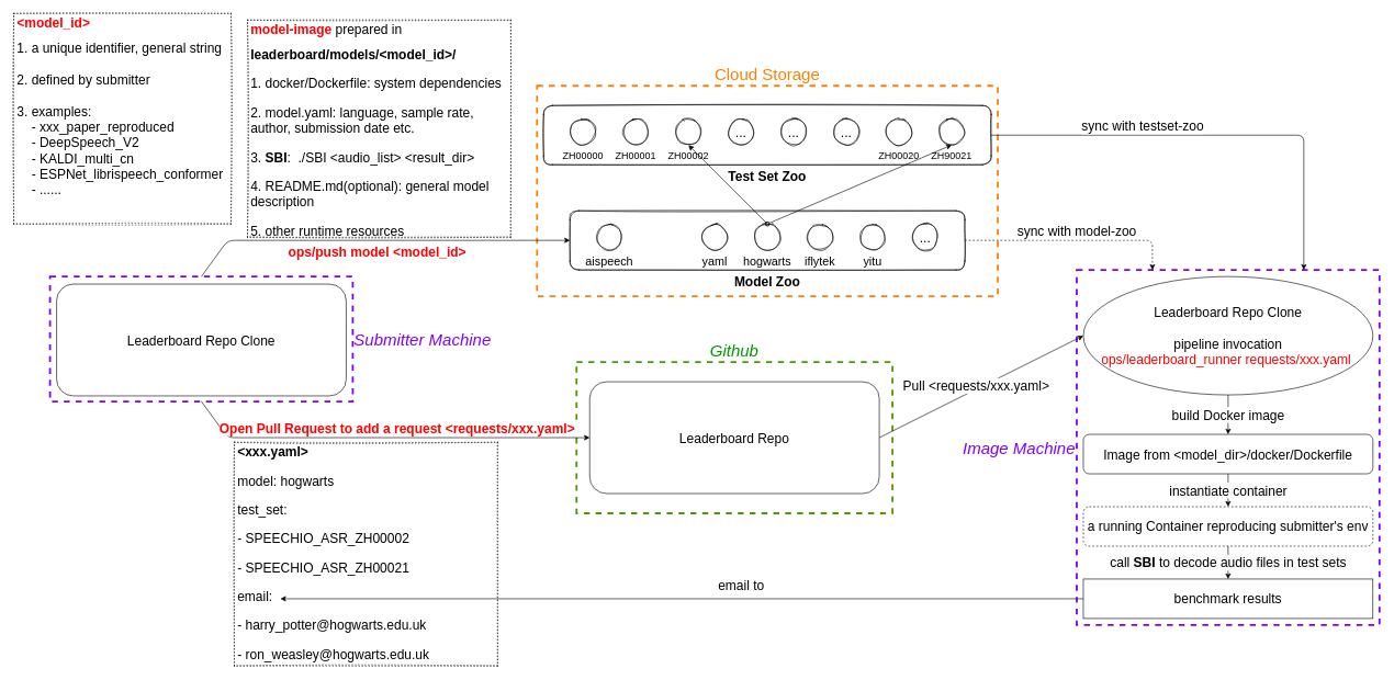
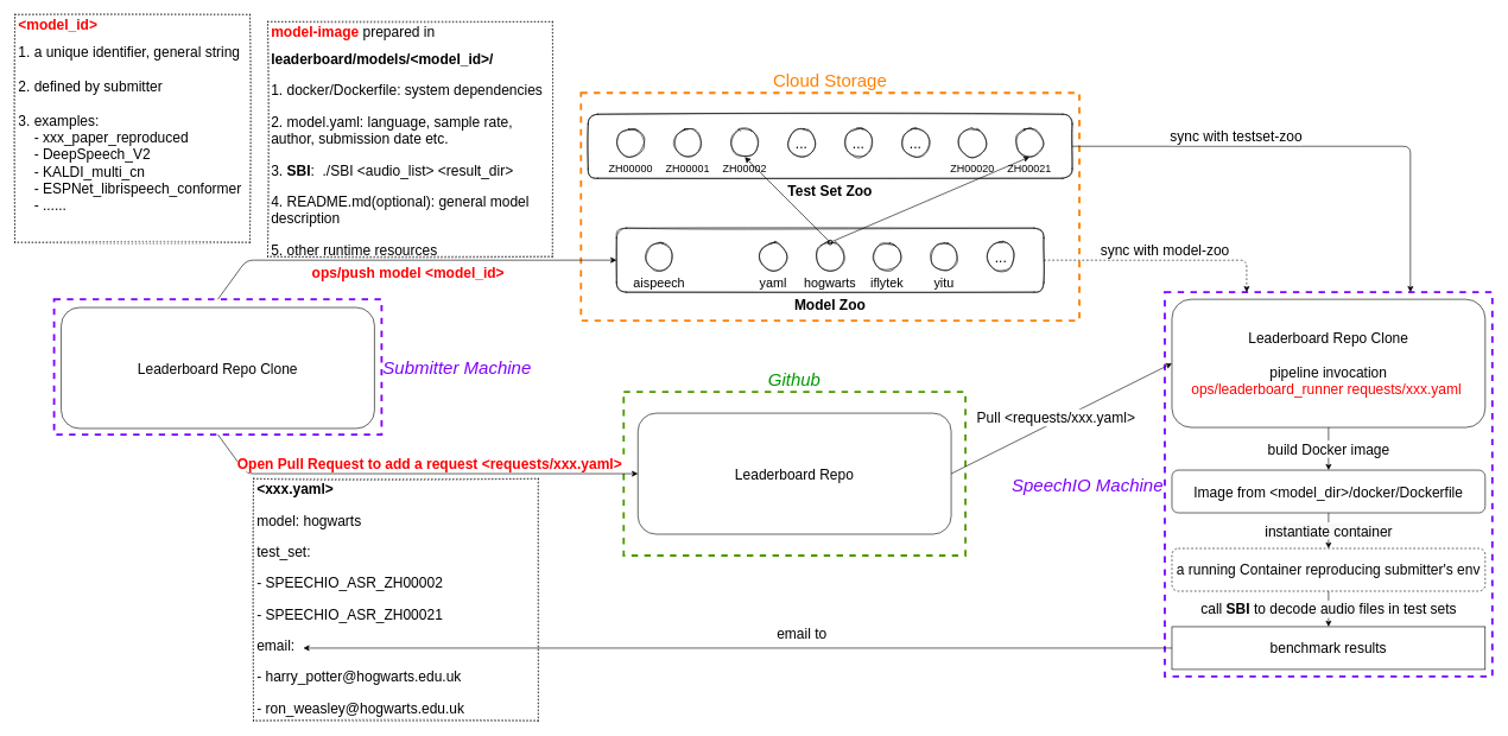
  <mxCell id="0" />
  <mxCell id="1" parent="0" />
- <mxCell id="2" value="&lt;font color=&quot;#7f00ff&quot;&gt;Image Machine&lt;/font&gt;" style="rounded=0;whiteSpace=wrap;html=1;fontSize=25;glass=0;fillColor=none;dashed=1;labelPosition=left;verticalLabelPosition=middle;align=right;verticalAlign=middle;fontStyle=2;strokeWidth=3;strokeColor=#7F00FF;" parent="1" vertex="1"><mxGeometry x="1635" y="410" width="460" height="540" as="geometry" /></mxCell>
+ <mxCell id="2" value="&lt;font color=&quot;#7f00ff&quot;&gt;SpeechIO Machine&lt;/font&gt;" style="rounded=0;whiteSpace=wrap;html=1;fontSize=25;glass=0;fillColor=none;dashed=1;labelPosition=left;verticalLabelPosition=middle;align=right;verticalAlign=middle;fontStyle=2;strokeWidth=3;strokeColor=#7F00FF;" parent="1" vertex="1"><mxGeometry x="1635" y="410" width="460" height="540" as="geometry" /></mxCell>
  <mxCell id="3" value="&lt;font color=&quot;#7f00ff&quot;&gt;Submitter Machine&lt;/font&gt;" style="rounded=0;whiteSpace=wrap;html=1;fontSize=25;glass=0;fillColor=none;dashed=1;labelPosition=right;verticalLabelPosition=middle;align=left;verticalAlign=middle;fontStyle=2;strokeColor=#7F00FF;strokeWidth=3;" parent="1" vertex="1"><mxGeometry x="75" y="420" width="460" height="190" as="geometry" /></mxCell>
  <mxCell id="4" value="&lt;font color=&quot;#009900&quot;&gt;Github&lt;/font&gt;" style="rounded=0;whiteSpace=wrap;html=1;fontSize=25;glass=0;fillColor=none;dashed=1;labelPosition=center;verticalLabelPosition=top;align=center;verticalAlign=bottom;fontStyle=2;strokeWidth=3;strokeColor=#4D9900;" parent="1" vertex="1"><mxGeometry x="875" y="550" width="480" height="230" as="geometry" /></mxCell>
  <mxCell id="5" value="&lt;font color=&quot;#ff8000&quot;&gt;Cloud Storage&lt;/font&gt;" style="rounded=0;whiteSpace=wrap;html=1;fontSize=25;glass=0;fillColor=none;dashed=1;labelPosition=center;verticalLabelPosition=top;align=center;verticalAlign=bottom;fontStyle=0;strokeWidth=3;strokeColor=#FF8000;" parent="1" vertex="1"><mxGeometry x="815" y="130" width="700" height="320" as="geometry" /></mxCell>
  <mxCell id="6" value="Model Zoo" style="rounded=1;whiteSpace=wrap;html=1;sketch=1;labelPosition=center;verticalLabelPosition=bottom;align=center;verticalAlign=top;fontSize=20;fontStyle=1" parent="1" vertex="1"><mxGeometry x="865" y="320" width="600" height="90" as="geometry" /></mxCell>
  <mxCell id="7" value="Test Set Zoo" style="rounded=1;whiteSpace=wrap;html=1;sketch=1;labelPosition=center;verticalLabelPosition=bottom;align=center;verticalAlign=top;fontSize=20;fontStyle=1" parent="1" vertex="1"><mxGeometry x="825" y="160" width="680" height="90" as="geometry" /></mxCell>
  <mxCell id="8" value="aispeech" style="ellipse;whiteSpace=wrap;html=1;aspect=fixed;sketch=1;fontSize=18;labelPosition=center;verticalLabelPosition=bottom;align=center;verticalAlign=top;" parent="1" vertex="1"><mxGeometry x="905" y="340" width="40" height="40" as="geometry" /></mxCell>
  <mxCell id="9" value="yaml" style="ellipse;whiteSpace=wrap;html=1;aspect=fixed;sketch=1;fontSize=18;labelPosition=center;verticalLabelPosition=bottom;align=center;verticalAlign=top;" parent="1" vertex="1"><mxGeometry x="1065" y="340" width="40" height="40" as="geometry" /></mxCell>
  <mxCell id="10" value="hogwarts" style="ellipse;whiteSpace=wrap;html=1;aspect=fixed;sketch=1;fontSize=18;labelPosition=center;verticalLabelPosition=bottom;align=center;verticalAlign=top;" parent="1" vertex="1"><mxGeometry x="1145" y="340" width="40" height="40" as="geometry" /></mxCell>
  <mxCell id="11" value="iflytek" style="ellipse;whiteSpace=wrap;html=1;aspect=fixed;sketch=1;fontSize=18;labelPosition=center;verticalLabelPosition=bottom;align=center;verticalAlign=top;" parent="1" vertex="1"><mxGeometry x="1225" y="340" width="40" height="40" as="geometry" /></mxCell>
  <mxCell id="12" value="yitu" style="ellipse;whiteSpace=wrap;html=1;aspect=fixed;sketch=1;fontSize=18;labelPosition=center;verticalLabelPosition=bottom;align=center;verticalAlign=top;" parent="1" vertex="1"><mxGeometry x="1305" y="340" width="40" height="40" as="geometry" /></mxCell>
  <mxCell id="13" value="ZH00000" style="ellipse;whiteSpace=wrap;html=1;aspect=fixed;sketch=1;fontSize=15;labelPosition=center;verticalLabelPosition=bottom;align=center;verticalAlign=top;" parent="1" vertex="1"><mxGeometry x="865" y="180" width="40" height="40" as="geometry" /></mxCell>
  <mxCell id="14" value="ZH00001" style="ellipse;whiteSpace=wrap;html=1;aspect=fixed;sketch=1;fontSize=15;labelPosition=center;verticalLabelPosition=bottom;align=center;verticalAlign=top;" parent="1" vertex="1"><mxGeometry x="945" y="180" width="40" height="40" as="geometry" /></mxCell>
  <mxCell id="15" value="ZH00002" style="ellipse;whiteSpace=wrap;html=1;aspect=fixed;sketch=1;fontSize=15;labelPosition=center;verticalLabelPosition=bottom;align=center;verticalAlign=top;" parent="1" vertex="1"><mxGeometry x="1025" y="180" width="40" height="40" as="geometry" /></mxCell>
  <mxCell id="16" value="..." style="ellipse;whiteSpace=wrap;html=1;aspect=fixed;sketch=1;fontSize=20;labelPosition=center;verticalLabelPosition=middle;align=center;verticalAlign=middle;" parent="1" vertex="1"><mxGeometry x="1105" y="180" width="40" height="40" as="geometry" /></mxCell>
  <mxCell id="17" value="..." style="ellipse;whiteSpace=wrap;html=1;aspect=fixed;sketch=1;fontSize=20;" parent="1" vertex="1"><mxGeometry x="1185" y="180" width="40" height="40" as="geometry" /></mxCell>
  <mxCell id="18" value="..." style="ellipse;whiteSpace=wrap;html=1;aspect=fixed;sketch=1;fontSize=20;" parent="1" vertex="1"><mxGeometry x="1265" y="180" width="40" height="40" as="geometry" /></mxCell>
  <mxCell id="19" value="ZH00020" style="ellipse;whiteSpace=wrap;html=1;aspect=fixed;sketch=1;fontSize=15;labelPosition=center;verticalLabelPosition=bottom;align=center;verticalAlign=top;" parent="1" vertex="1"><mxGeometry x="1345" y="180" width="40" height="40" as="geometry" /></mxCell>
- <mxCell id="20" value="ZH90021" style="ellipse;whiteSpace=wrap;html=1;aspect=fixed;sketch=1;fontSize=15;labelPosition=center;verticalLabelPosition=bottom;align=center;verticalAlign=top;" parent="1" vertex="1"><mxGeometry x="1425" y="180" width="40" height="40" as="geometry" /></mxCell>
+ <mxCell id="20" value="ZH00021" style="ellipse;whiteSpace=wrap;html=1;aspect=fixed;sketch=1;fontSize=15;labelPosition=center;verticalLabelPosition=bottom;align=center;verticalAlign=top;" parent="1" vertex="1"><mxGeometry x="1425" y="180" width="40" height="40" as="geometry" /></mxCell>
  <mxCell id="21" value="" style="endArrow=oval;startArrow=classic;html=1;fontSize=20;exitX=0.5;exitY=1;exitDx=0;exitDy=0;entryX=0.5;entryY=0;entryDx=0;entryDy=0;startFill=1;endFill=0;" parent="1" source="15" target="10" edge="1"><mxGeometry width="50" height="50" relative="1" as="geometry"><mxPoint x="955" y="280" as="sourcePoint" /><mxPoint x="1005" y="230" as="targetPoint" /></mxGeometry></mxCell>
  <mxCell id="22" value="" style="endArrow=oval;startArrow=classic;html=1;fontSize=20;exitX=0.5;exitY=1;exitDx=0;exitDy=0;endFill=0;entryX=0.5;entryY=0;entryDx=0;entryDy=0;" parent="1" source="20" target="10" edge="1"><mxGeometry width="50" height="50" relative="1" as="geometry"><mxPoint x="1135" y="390" as="sourcePoint" /><mxPoint x="1195" y="300" as="targetPoint" /></mxGeometry></mxCell>
  <mxCell id="23" value="..." style="ellipse;whiteSpace=wrap;html=1;aspect=fixed;sketch=1;fontSize=20;" parent="1" vertex="1"><mxGeometry x="1385" y="340" width="40" height="40" as="geometry" /></mxCell>
  <mxCell id="24" value="Leaderboard Repo" style="rounded=1;whiteSpace=wrap;html=1;fontSize=20;labelPosition=center;verticalLabelPosition=middle;align=center;verticalAlign=middle;" parent="1" vertex="1"><mxGeometry x="895" y="580" width="440" height="170" as="geometry" /></mxCell>
  <mxCell id="25" value="Leaderboard Repo Clone" style="rounded=1;whiteSpace=wrap;html=1;labelPosition=center;verticalLabelPosition=middle;align=center;verticalAlign=middle;fontSize=20;" parent="1" vertex="1"><mxGeometry x="85" y="431.5" width="440" height="170" as="geometry" /></mxCell>
- <mxCell id="26" value="Leaderboard Repo Clone&lt;br&gt;&lt;br&gt;pipeline invocation&lt;br&gt;&lt;font color=&quot;#ff0000&quot;&gt;ops/leaderboard_runner requests/xxx.yaml&lt;/font&gt;&amp;nbsp;" style="ellipse;whiteSpace=wrap;html=1;labelPosition=center;verticalLabelPosition=middle;align=center;verticalAlign=middle;fontSize=20;" parent="1" vertex="1"><mxGeometry x="1645" y="420" width="440" height="180" as="geometry" /></mxCell>
+ <mxCell id="26" value="Leaderboard Repo Clone&lt;br&gt;&lt;br&gt;pipeline invocation&lt;br&gt;&lt;font color=&quot;#ff0000&quot;&gt;ops/leaderboard_runner requests/xxx.yaml&lt;/font&gt;&amp;nbsp;" style="rounded=1;whiteSpace=wrap;html=1;labelPosition=center;verticalLabelPosition=middle;align=center;verticalAlign=middle;fontSize=20;" parent="1" vertex="1"><mxGeometry x="1645" y="420" width="440" height="180" as="geometry" /></mxCell>
  <mxCell id="27" value="" style="endArrow=classic;html=1;fontSize=20;exitX=0.5;exitY=0;exitDx=0;exitDy=0;entryX=0;entryY=0.5;entryDx=0;entryDy=0;" parent="1" source="3" target="6" edge="1"><mxGeometry width="50" height="50" relative="1" as="geometry"><mxPoint x="1195" y="600" as="sourcePoint" /><mxPoint x="1245" y="550" as="targetPoint" /><Array as="points"><mxPoint x="345" y="365" /></Array></mxGeometry></mxCell>
  <mxCell id="28" value="&lt;font color=&quot;#ff0000&quot;&gt;ops/push model &amp;lt;model_id&amp;gt;&lt;/font&gt;" style="edgeLabel;html=1;align=center;verticalAlign=top;resizable=0;points=[];fontSize=20;labelPosition=center;verticalLabelPosition=bottom;fontStyle=1" parent="27" vertex="1" connectable="0"><mxGeometry x="0.174" y="-2" relative="1" as="geometry"><mxPoint x="-50.33" y="-2" as="offset" /></mxGeometry></mxCell>
  <mxCell id="29" value="&lt;font color=&quot;#ff0000&quot;&gt;Open Pull Request to add a request &amp;lt;requests/xxx.yaml&amp;gt;&amp;nbsp;&lt;/font&gt;" style="endArrow=classic;html=1;fontSize=20;exitX=0.5;exitY=1;exitDx=0;exitDy=0;entryX=0;entryY=0.5;entryDx=0;entryDy=0;labelPosition=center;verticalLabelPosition=top;align=center;verticalAlign=bottom;fontStyle=1" parent="1" source="3" target="24" edge="1"><mxGeometry x="0.061" width="50" height="50" relative="1" as="geometry"><mxPoint x="335" y="420" as="sourcePoint" /><mxPoint x="875" y="375" as="targetPoint" /><Array as="points"><mxPoint x="345" y="665" /></Array><mxPoint as="offset" /></mxGeometry></mxCell>
  <mxCell id="30" value="&lt;h1 style=&quot;font-size: 20px&quot;&gt;&lt;font color=&quot;#ff0000&quot;&gt;model-image&lt;/font&gt;&lt;span style=&quot;font-weight: normal&quot;&gt; prepared in&lt;/span&gt;&lt;/h1&gt;&lt;h1 style=&quot;font-size: 20px&quot;&gt;leaderboard/models/&amp;lt;model_id&amp;gt;/&lt;/h1&gt;&lt;p style=&quot;font-size: 20px&quot;&gt;1. docker/Dockerfile: system dependencies&lt;/p&gt;&lt;p style=&quot;font-size: 20px&quot;&gt;2. model.yaml: language, sample rate, author, submission date etc.&lt;/p&gt;&lt;p style=&quot;font-size: 20px&quot;&gt;3. &lt;b&gt;SBI&lt;/b&gt;:&amp;nbsp;&amp;nbsp;&lt;span&gt;./SBI &amp;lt;audio_list&amp;gt; &amp;lt;result_dir&amp;gt;&lt;/span&gt;&lt;/p&gt;&lt;p style=&quot;font-size: 20px&quot;&gt;4. README.md(optional): general model description&lt;/p&gt;&lt;p style=&quot;font-size: 20px&quot;&gt;5. other runtime resources&lt;/p&gt;" style="text;html=1;spacing=5;spacingTop=-20;whiteSpace=wrap;overflow=hidden;rounded=0;glass=0;dashed=1;fontSize=20;strokeColor=#000000;dashPattern=1 4;fillColor=#ffffff;sketch=1;verticalAlign=top;" parent="1" vertex="1"><mxGeometry x="375" y="30" width="400" height="330" as="geometry" /></mxCell>
  <mxCell id="31" value="&lt;h1 style=&quot;font-size: 20px;&quot;&gt;&amp;lt;xxx.yaml&amp;gt;&lt;/h1&gt;&lt;p style=&quot;font-size: 20px;&quot;&gt;model: hogwarts&lt;/p&gt;&lt;p style=&quot;font-size: 20px;&quot;&gt;test_set:&lt;/p&gt;&lt;p style=&quot;font-size: 20px;&quot;&gt;&lt;span style=&quot;font-size: 20px;&quot;&gt;- SPEECHIO_ASR_ZH00002&lt;/span&gt;&lt;/p&gt;&lt;p style=&quot;font-size: 20px;&quot;&gt;&lt;span style=&quot;font-size: 20px;&quot;&gt;- SPEECHIO_ASR_ZH00021&amp;nbsp;&lt;/span&gt;&lt;/p&gt;&lt;p style=&quot;font-size: 20px;&quot;&gt;&lt;span style=&quot;font-size: 20px;&quot;&gt;email:&lt;/span&gt;&lt;/p&gt;&lt;p style=&quot;font-size: 20px;&quot;&gt;&lt;span style=&quot;font-size: 20px;&quot;&gt;- harry_potter@hogwarts.edu.uk&lt;/span&gt;&lt;/p&gt;&lt;p style=&quot;font-size: 20px;&quot;&gt;- ron_weasley@hogwarts.edu.uk&lt;/p&gt;&lt;p style=&quot;font-size: 20px;&quot;&gt;&lt;br style=&quot;font-size: 20px;&quot;&gt;&lt;/p&gt;" style="text;html=1;spacing=5;spacingTop=-20;whiteSpace=wrap;overflow=hidden;rounded=0;glass=0;dashed=1;fontSize=20;strokeColor=#000000;dashPattern=1 4;fillColor=#ffffff;shadow=0;sketch=1;" parent="1" vertex="1"><mxGeometry x="355" y="672" width="400" height="340" as="geometry" /></mxCell>
  <mxCell id="32" value="&lt;h1 style=&quot;font-size: 20px&quot;&gt;&lt;font color=&quot;#ff0000&quot;&gt;&amp;lt;model_id&amp;gt;&lt;/font&gt;&lt;/h1&gt;&lt;div&gt;1. a unique identifier, general string&amp;nbsp;&lt;/div&gt;&lt;div&gt;&lt;br&gt;&lt;/div&gt;&lt;div&gt;2. defined by submitter&amp;nbsp;&lt;/div&gt;&lt;div&gt;&lt;br&gt;&lt;/div&gt;&lt;div&gt;3. examples:&lt;/div&gt;&lt;div&gt;&amp;nbsp; &amp;nbsp; - xxx_paper_reproduced&lt;/div&gt;&lt;div&gt;&amp;nbsp; &amp;nbsp; - DeepSpeech_V2&lt;/div&gt;&lt;div&gt;&amp;nbsp; &amp;nbsp; - KALDI_multi_cn&lt;/div&gt;&lt;div&gt;&amp;nbsp; &amp;nbsp; - ESPNet_librispeech_conformer&lt;/div&gt;&lt;div&gt;&amp;nbsp; &amp;nbsp; - ......&lt;/div&gt;" style="text;html=1;spacing=5;spacingTop=-20;whiteSpace=wrap;overflow=hidden;rounded=0;glass=0;dashed=1;fontSize=20;strokeColor=#000000;dashPattern=1 4;fillColor=#ffffff;sketch=1;verticalAlign=top;" parent="1" vertex="1"><mxGeometry x="20" y="20" width="330" height="320" as="geometry" /></mxCell>
  <mxCell id="33" value="" style="endArrow=classic;html=1;fontSize=20;exitX=1;exitY=0.5;exitDx=0;exitDy=0;entryX=0.25;entryY=0;entryDx=0;entryDy=0;dashed=1;" parent="1" source="6" target="2" edge="1"><mxGeometry width="50" height="50" relative="1" as="geometry"><mxPoint x="945" y="520" as="sourcePoint" /><mxPoint x="995" y="470" as="targetPoint" /><Array as="points"><mxPoint x="1750" y="365" /></Array></mxGeometry></mxCell>
  <mxCell id="34" value="sync with model-zoo" style="edgeLabel;html=1;align=center;verticalAlign=bottom;resizable=0;points=[];fontSize=20;labelPosition=center;verticalLabelPosition=top;fontStyle=0" parent="33" vertex="1" connectable="0"><mxGeometry x="0.086" y="-2" relative="1" as="geometry"><mxPoint x="-10" y="-2" as="offset" /></mxGeometry></mxCell>
  <mxCell id="35" value="" style="endArrow=classic;html=1;fontSize=20;exitX=1;exitY=0.5;exitDx=0;exitDy=0;entryX=0;entryY=0.5;entryDx=0;entryDy=0;" parent="1" source="24" target="26" edge="1"><mxGeometry width="50" height="50" relative="1" as="geometry"><mxPoint x="1475" y="375" as="sourcePoint" /><mxPoint x="1605" y="630" as="targetPoint" /><Array as="points" /></mxGeometry></mxCell>
  <mxCell id="36" value="Pull &amp;lt;requests/xxx.yaml&amp;gt;" style="edgeLabel;html=1;align=center;verticalAlign=bottom;resizable=0;points=[];fontSize=20;labelPosition=center;verticalLabelPosition=top;fontStyle=0" parent="35" vertex="1" connectable="0"><mxGeometry x="0.086" y="-2" relative="1" as="geometry"><mxPoint x="-22.75" y="17.77" as="offset" /></mxGeometry></mxCell>
  <mxCell id="37" value="" style="endArrow=classic;html=1;fontSize=20;exitX=1;exitY=0.5;exitDx=0;exitDy=0;entryX=0.75;entryY=0;entryDx=0;entryDy=0;" parent="1" source="7" target="2" edge="1"><mxGeometry width="50" height="50" relative="1" as="geometry"><mxPoint x="1475" y="375" as="sourcePoint" /><mxPoint x="1760" y="420" as="targetPoint" /><Array as="points"><mxPoint x="1980" y="205" /></Array></mxGeometry></mxCell>
  <mxCell id="38" value="sync with testset-zoo" style="edgeLabel;html=1;align=center;verticalAlign=bottom;resizable=0;points=[];fontSize=20;labelPosition=center;verticalLabelPosition=top;fontStyle=0" parent="37" vertex="1" connectable="0"><mxGeometry x="0.086" y="-2" relative="1" as="geometry"><mxPoint x="-140" y="-2" as="offset" /></mxGeometry></mxCell>
  <mxCell id="39" value="Image from &amp;lt;model_dir&amp;gt;/docker/Dockerfile" style="rounded=1;whiteSpace=wrap;html=1;labelPosition=center;verticalLabelPosition=middle;align=center;verticalAlign=middle;fontSize=20;" parent="1" vertex="1"><mxGeometry x="1645" y="660" width="440" height="60" as="geometry" /></mxCell>
  <mxCell id="40" value="a running Container reproducing submitter's env" style="rounded=1;whiteSpace=wrap;html=1;labelPosition=center;verticalLabelPosition=middle;align=center;verticalAlign=middle;fontSize=20;dashed=1;" parent="1" vertex="1"><mxGeometry x="1645" y="770" width="440" height="60" as="geometry" /></mxCell>
  <mxCell id="41" value="build Docker image" style="endArrow=classic;html=1;fontSize=20;entryX=0.5;entryY=0;entryDx=0;entryDy=0;exitX=0.5;exitY=1;exitDx=0;exitDy=0;" parent="1" source="26" target="39" edge="1"><mxGeometry width="50" height="50" relative="1" as="geometry"><mxPoint x="1535" y="740" as="sourcePoint" /><mxPoint x="1095" y="640" as="targetPoint" /></mxGeometry></mxCell>
  <mxCell id="42" value="benchmark results" style="whiteSpace=wrap;html=1;labelPosition=center;verticalLabelPosition=middle;align=center;verticalAlign=middle;fontSize=20;rounded=0;" parent="1" vertex="1"><mxGeometry x="1645" y="880" width="440" height="60" as="geometry" /></mxCell>
  <mxCell id="43" value="&lt;span style=&quot;color: rgb(0 , 0 , 0) ; font-family: &amp;quot;helvetica&amp;quot; ; font-size: 20px ; font-style: normal ; letter-spacing: normal ; text-align: center ; text-indent: 0px ; text-transform: none ; word-spacing: 0px ; background-color: rgb(248 , 249 , 250)&quot;&gt;instantiate container&lt;/span&gt;" style="endArrow=classic;html=1;fontSize=20;entryX=0.5;entryY=0;entryDx=0;entryDy=0;exitX=0.5;exitY=1;exitDx=0;exitDy=0;fontStyle=0" parent="1" source="39" target="40" edge="1"><mxGeometry width="50" height="50" relative="1" as="geometry"><mxPoint x="1875" y="610" as="sourcePoint" /><mxPoint x="1875" y="680" as="targetPoint" /></mxGeometry></mxCell>
  <mxCell id="44" value="&lt;span style=&quot;color: rgb(0 , 0 , 0) ; font-family: &amp;#34;helvetica&amp;#34; ; font-size: 20px ; font-style: normal ; letter-spacing: normal ; text-align: center ; text-indent: 0px ; text-transform: none ; word-spacing: 0px ; background-color: rgb(248 , 249 , 250)&quot;&gt;call &lt;b&gt;SBI&lt;/b&gt; to decode audio files in test sets&lt;/span&gt;" style="endArrow=classic;html=1;fontSize=20;entryX=0.5;entryY=0;entryDx=0;entryDy=0;exitX=0.5;exitY=1;exitDx=0;exitDy=0;fontStyle=0" parent="1" source="40" target="42" edge="1"><mxGeometry width="50" height="50" relative="1" as="geometry"><mxPoint x="1885" y="750" as="sourcePoint" /><mxPoint x="1885" y="810" as="targetPoint" /></mxGeometry></mxCell>
  <mxCell id="45" value="" style="endArrow=classic;html=1;fontSize=20;exitX=0;exitY=0.5;exitDx=0;exitDy=0;" parent="1" source="42" edge="1"><mxGeometry width="50" height="50" relative="1" as="geometry"><mxPoint x="1045" y="790" as="sourcePoint" /><mxPoint x="425" y="910" as="targetPoint" /></mxGeometry></mxCell>
  <mxCell id="46" value="email to" style="edgeLabel;html=1;align=center;verticalAlign=bottom;resizable=0;points=[];fontSize=20;labelPosition=center;verticalLabelPosition=top;" parent="45" vertex="1" connectable="0"><mxGeometry x="-0.166" y="-7" relative="1" as="geometry"><mxPoint x="-11.67" as="offset" /></mxGeometry></mxCell>
